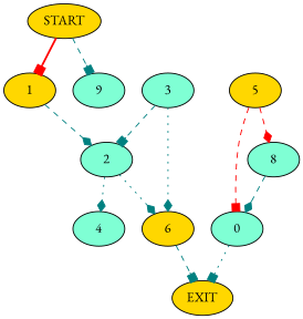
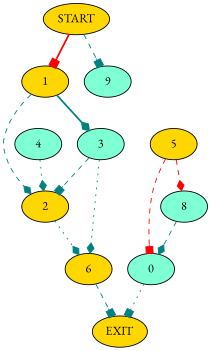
  digraph {
    fontname="EB Garamond"
    node [fillcolor=gold fontname="EB Garamond" style=filled]
    edge [arrowhead=diamond color=teal fontname="EB Garamond" style=dashed]
    n1 [label=START]
    1
    9 [fillcolor=aquamarine]
-   2 [fillcolor=aquamarine]
+   2
    3 [fillcolor=aquamarine]
    n6 [label=EXIT]
    4 [fillcolor=aquamarine]
    6
    5
    n10 [fillcolor=aquamarine label=0]
    8 [fillcolor=aquamarine]
    n1 -> 1 [arrowhead=box color=red style=bold]
    n1 -> 9 [arrowhead=box]
    1 -> 2
-   2 -> 4 [style=dotted]
+   1 -> 3 [style=bold]
+   4 -> 2 [style=dotted]
    2 -> 6 [style=dotted]
    3 -> 2 [arrowhead=box]
    3 -> 6 [style=dotted]
    6 -> n6 [arrowhead=box]
    5 -> n10 [arrowhead=box color=red]
    5 -> 8 [color=red]
    n10 -> n6 [arrowhead=box style=dotted]
    8 -> n10
  }
